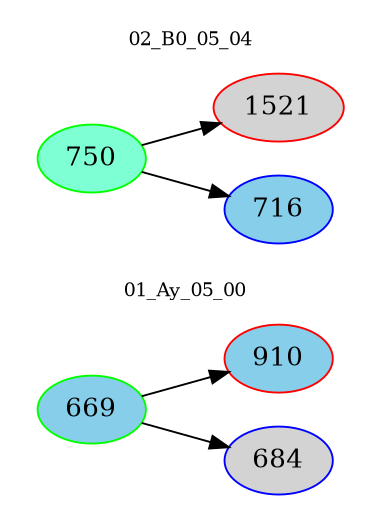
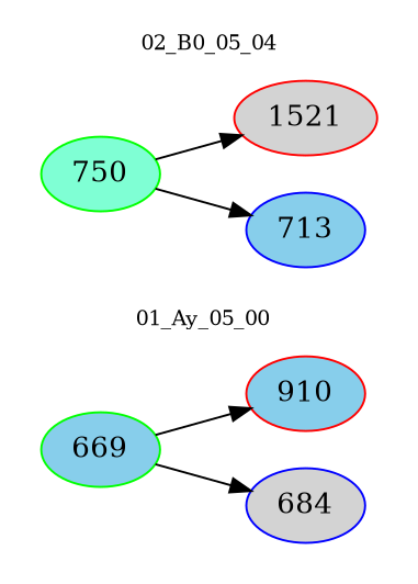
  digraph {
    rankdir=LR
    node [color=green fillcolor=skyblue style=filled]
    edge [color=black]
    n1 [label=669]
    n2 [color=blue fillcolor=lightgrey label=684]
    n3 [color=red label=910]
    n4 [fillcolor=aquamarine label=750]
-   n5 [color=blue label=716]
+   n5 [color=blue label=713]
    n6 [color=red fillcolor=lightgrey label=1521]
    subgraph cluster_1 {
      color=white
      fontsize=10
      label="01_Ay_05_00"
      n1
      n2
      n3
    }
    subgraph cluster_2 {
      color=white
      fontsize=10
      label="02_B0_05_04"
      n4
      n5
      n6
    }
    n1 -> n2
    n1 -> n3
    n4 -> n5
    n4 -> n6
  }
